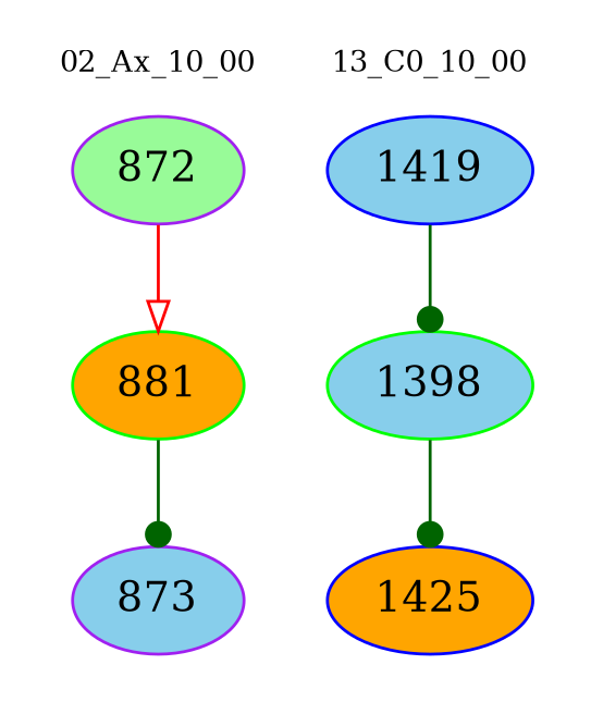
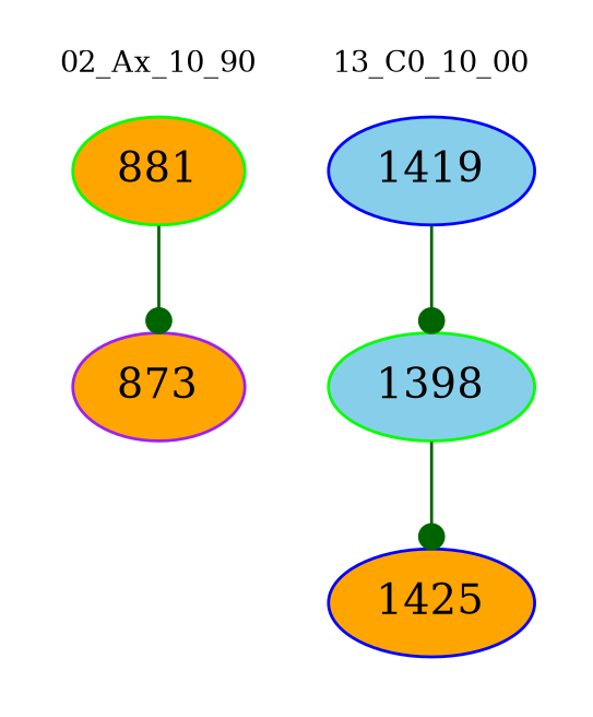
  digraph {
    node [color=purple fillcolor=orange style=filled]
    edge [arrowhead=dot color=darkgreen]
-   n1 [fillcolor=palegreen label=872]
    n2 [color=green label=881]
-   n3 [fillcolor=skyblue label=873]
+   n3 [label=873]
    n4 [color=blue fillcolor=skyblue label=1419]
    n5 [color=green fillcolor=skyblue label=1398]
    n6 [color=blue label=1425]
    subgraph cluster_1 {
      color=white
      fontsize=10
-     label="02_Ax_10_00"
-     n1
+     label="02_Ax_10_90"
      n2
      n3
    }
    subgraph cluster_2 {
      color=white
      fontsize=10
      label="13_C0_10_00"
      n4
      n5
      n6
    }
-   n1 -> n2 [arrowhead=onormal color=red]
    n2 -> n3
    n4 -> n5
    n5 -> n6
  }
